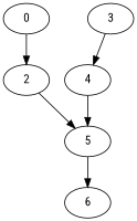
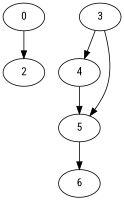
  digraph {
    fontname="Roboto Condensed"
    node [fontname="Roboto Condensed"]
    edge [fontname="Roboto Condensed"]
    0
    2
    3
    4
    5
    6
    0 -> 2
    3 -> 4
-   2 -> 5
+   3 -> 5
    4 -> 5
    5 -> 6
  }
